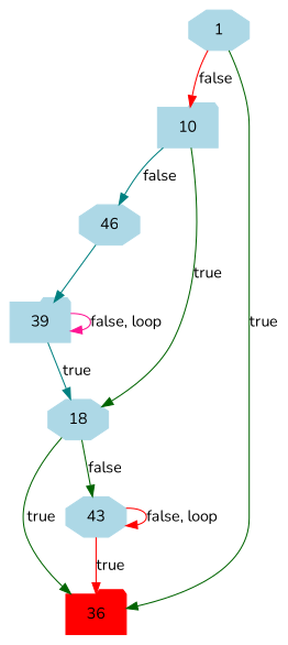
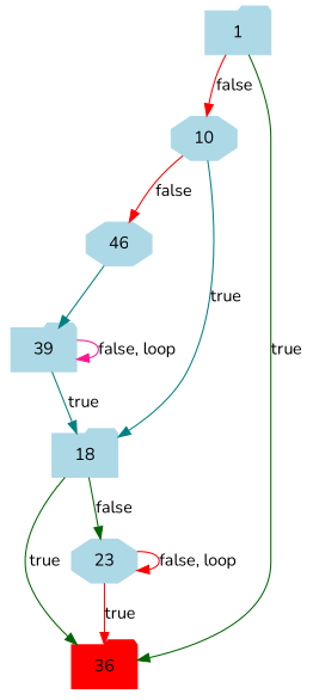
  digraph {
    fontname=Nunito
    node [color=lightblue fontname=Nunito shape=folder style=filled]
    edge [color=darkgreen fontname=Nunito]
-   n1 [label=1 shape=octagon]
-   n2 [label=10]
+   n1 [label=1]
+   n2 [label=10 shape=octagon]
    n3 [color=red label=36]
    n4 [label=46 shape=octagon]
-   n5 [label=18 shape=octagon]
+   n5 [label=18]
    n6 [label=39]
-   n7 [label=43 shape=octagon]
+   n7 [label=23 shape=octagon]
    n1 -> n2 [color=red label=false]
    n1 -> n3 [label=true]
-   n2 -> n4 [color=teal label=false]
-   n2 -> n5 [label=true]
+   n2 -> n4 [color=red label=false]
+   n2 -> n5 [color=teal label=true]
    n4 -> n6 [color=teal]
    n5 -> n3 [label=true]
    n5 -> n7 [label=false]
    n6 -> n5 [color=teal label=true]
    n6 -> n6 [color=deeppink label="false, loop"]
    n7 -> n3 [color=red label=true]
    n7 -> n7 [color=red label="false, loop"]
  }
